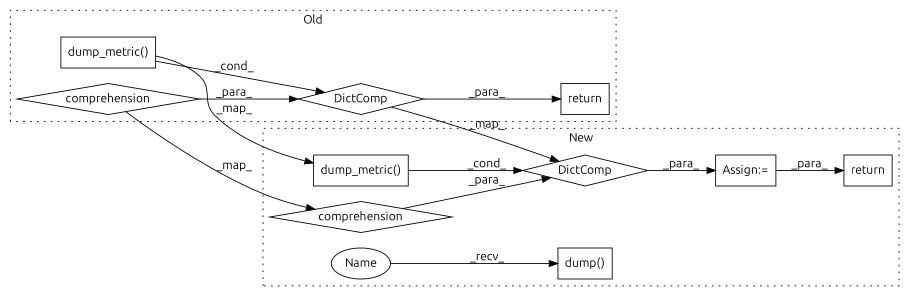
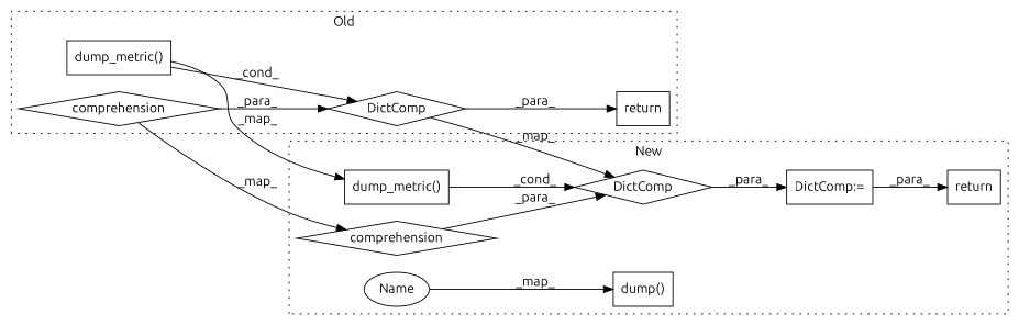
  digraph {
    fontname=Ubuntu
    rankdir=LR
    node [a=75 fontname=Ubuntu l=3 s=3584 shape=box]
    edge [fontname=Ubuntu]
    n1 [a=93 l=7 label=return s=1416]
    n2 [l="17,1" label="dump_metric()" s="1427,1453"]
    n3 [a=84 l=72 label=DictComp s=1423 shape=diamond]
    n4 [a=45 label=comprehension s=1471 shape=diamond]
    n5 [l=12 label="dump()"]
    n6 [l="17,14" label="dump_metric()" s="3495,3521"]
    n7 [a=84 l=84 label=DictComp s=3491 shape=diamond]
    n8 [a=45 label=comprehension s=3551 shape=diamond]
-   n9 [a=68 label="Assign:=" s=3488]
+   n9 [a=68 label="DictComp:=" s=3488]
    n10 [a=93 l=7 label=return s=3605]
    n11 [a=87 l=4 label=Name shape=ellipse]
    subgraph cluster_1 {
      label=Old
      style=dotted
      n1
      n2
      n3
      n4
    }
    subgraph cluster_2 {
      label=New
      style=dotted
      n5
      n6
      n7
      n8
      n9
      n10
      n11
    }
    n2 -> n3 [label=_cond_]
    n2 -> n6 [label=_map_]
    n3 -> n1 [label=_para_]
    n3 -> n7 [label=_map_]
    n4 -> n3 [label=_para_]
    n4 -> n8 [label=_map_]
    n6 -> n7 [label=_cond_]
    n7 -> n9 [label=_para_]
    n8 -> n7 [label=_para_]
    n9 -> n10 [label=_para_]
-   n11 -> n5 [label=_recv_]
+   n11 -> n5 [label=_map_]
  }
